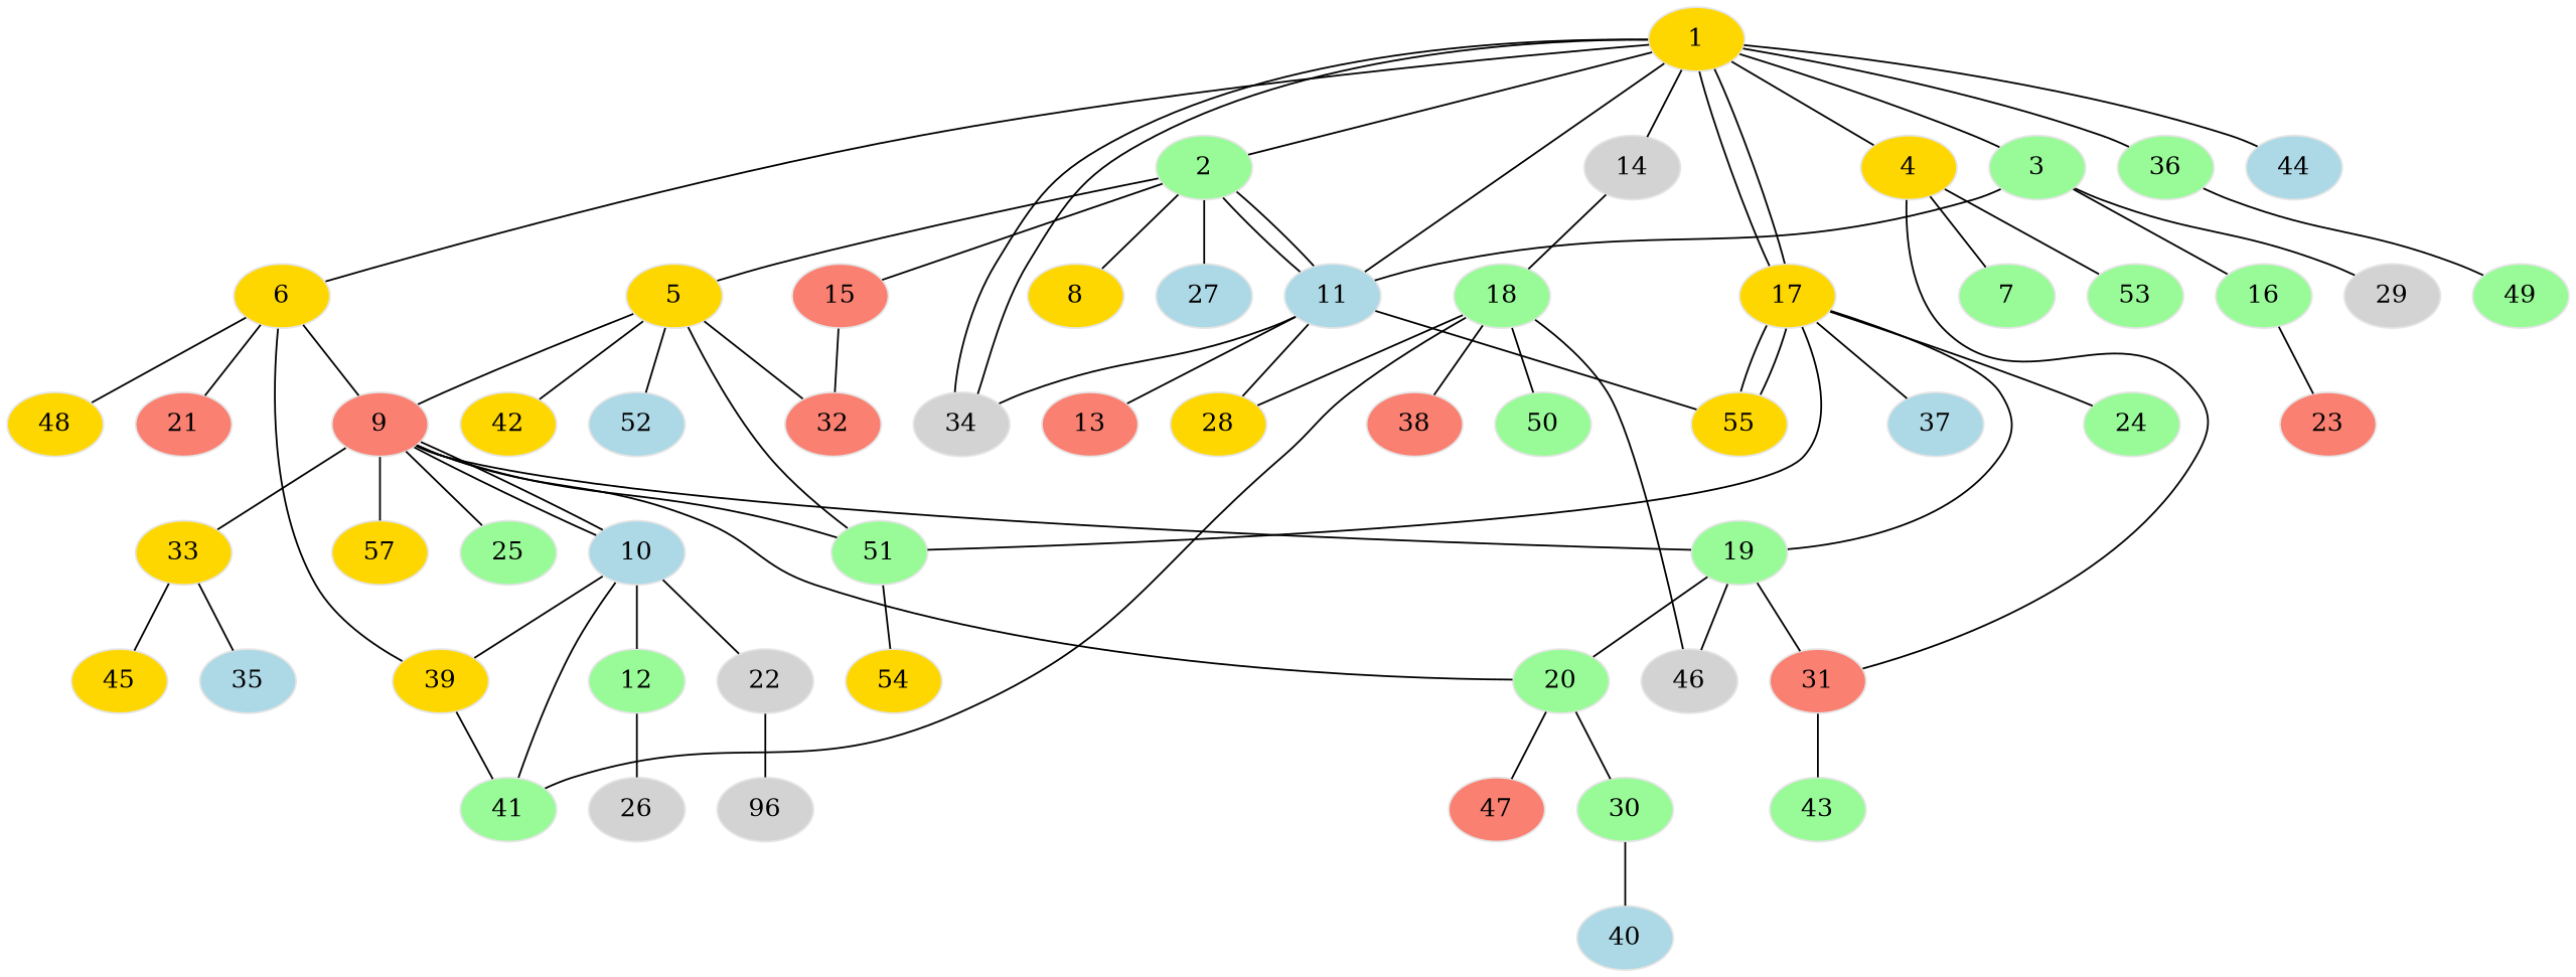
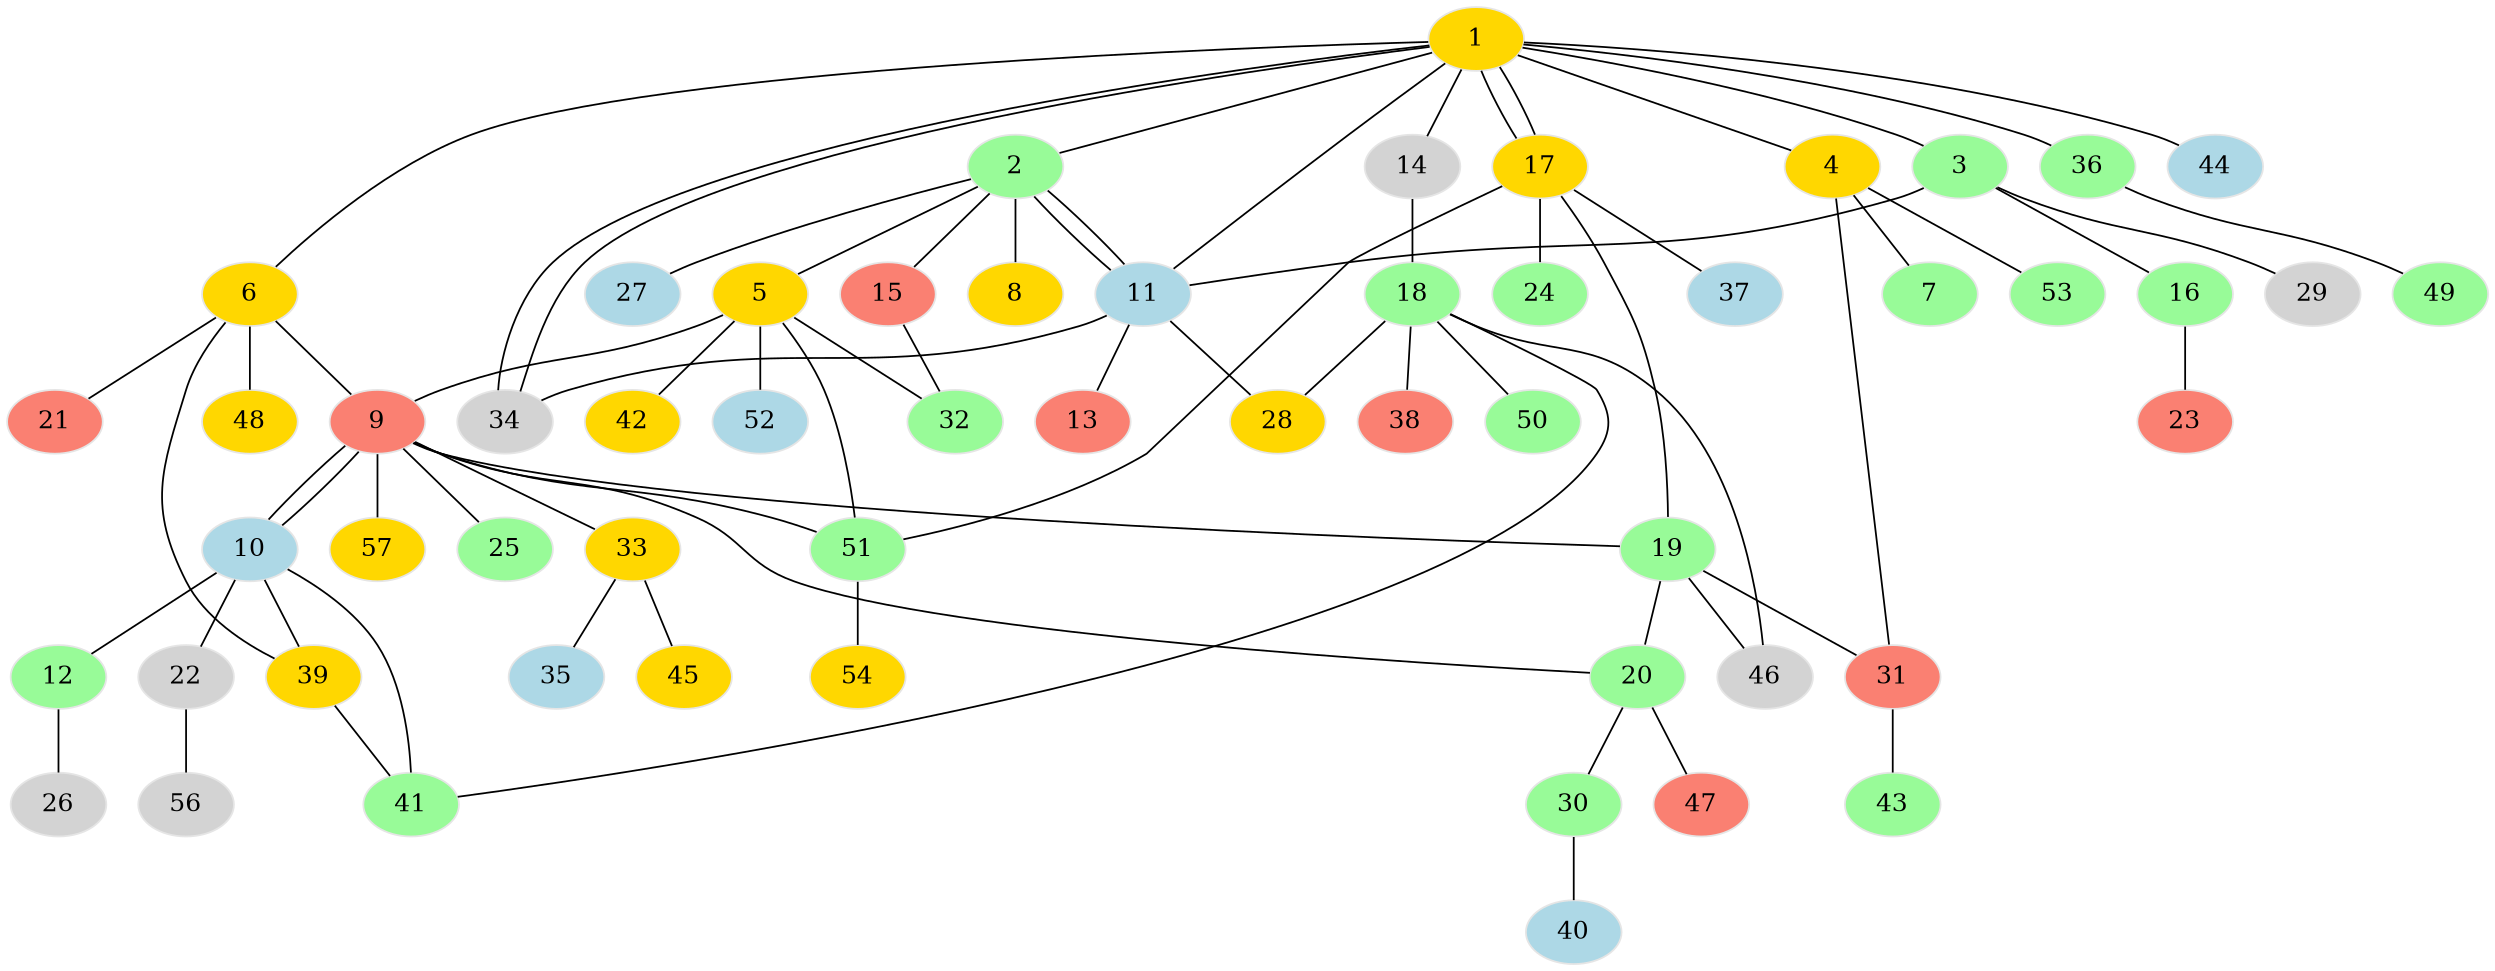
  graph {
    node [color=gray90 fillcolor=palegreen style=filled]
    1 [fillcolor=gold]
    2
    3
    4 [fillcolor=gold]
    6 [fillcolor=gold]
    11 [fillcolor=lightblue]
    14 [fillcolor=lightgrey]
    17 [fillcolor=gold]
    34 [fillcolor=lightgrey]
    36
    44 [fillcolor=lightblue]
    5 [fillcolor=gold]
    8 [fillcolor=gold]
    15 [fillcolor=salmon]
    27 [fillcolor=lightblue]
    16
    29 [fillcolor=lightgrey]
    7
    31 [fillcolor=salmon]
    53
    9 [fillcolor=salmon]
    21 [fillcolor=salmon]
    39 [fillcolor=gold]
    48 [fillcolor=gold]
    13 [fillcolor=salmon]
    28 [fillcolor=gold]
-   55 [fillcolor=gold]
    18
    51
    19
    24
    37 [fillcolor=lightblue]
    49
-   32 [fillcolor=salmon]
+   32
    42 [fillcolor=gold]
    52 [fillcolor=lightblue]
    23 [fillcolor=salmon]
    43
    10 [fillcolor=lightblue]
    20
    25
    33 [fillcolor=gold]
    57 [fillcolor=gold]
    54 [fillcolor=gold]
    41
    12
    22 [fillcolor=lightgrey]
    46 [fillcolor=lightgrey]
    30
    47 [fillcolor=salmon]
    35 [fillcolor=lightblue]
    45 [fillcolor=gold]
    26 [fillcolor=lightgrey]
-   56 [fillcolor=lightgrey label=96]
+   56 [fillcolor=lightgrey]
    38 [fillcolor=salmon]
    50
    40 [fillcolor=lightblue]
    1 -- 2
    1 -- 3
    1 -- 4
    1 -- 6
    1 -- 11
    1 -- 14
    1 -- 17
    1 -- 17
    1 -- 34
    1 -- 34
    1 -- 36
    1 -- 44
    2 -- 11
    2 -- 11
    2 -- 5
    2 -- 8
    2 -- 15
    2 -- 27
    3 -- 11
    3 -- 16
    3 -- 29
    4 -- 7
    4 -- 31
    4 -- 53
    6 -- 9
    6 -- 21
    6 -- 39
    6 -- 48
    11 -- 34
    11 -- 13
    11 -- 28
-   11 -- 55
    14 -- 18
-   17 -- 55
-   17 -- 55
    17 -- 51
    17 -- 19
    17 -- 24
    17 -- 37
    36 -- 49
    5 -- 9
    5 -- 51
    5 -- 32
    5 -- 42
    5 -- 52
    15 -- 32
    16 -- 23
    31 -- 43
    9 -- 51
    9 -- 19
    9 -- 10
    9 -- 10
    9 -- 20
    9 -- 25
    9 -- 33
    9 -- 57
    39 -- 41
    18 -- 28
    18 -- 41
    18 -- 46
    18 -- 38
    18 -- 50
    51 -- 54
    19 -- 31
    19 -- 20
    19 -- 46
    10 -- 39
    10 -- 41
    10 -- 12
    10 -- 22
    20 -- 30
    20 -- 47
    33 -- 35
    33 -- 45
    12 -- 26
    22 -- 56
    30 -- 40
  }
